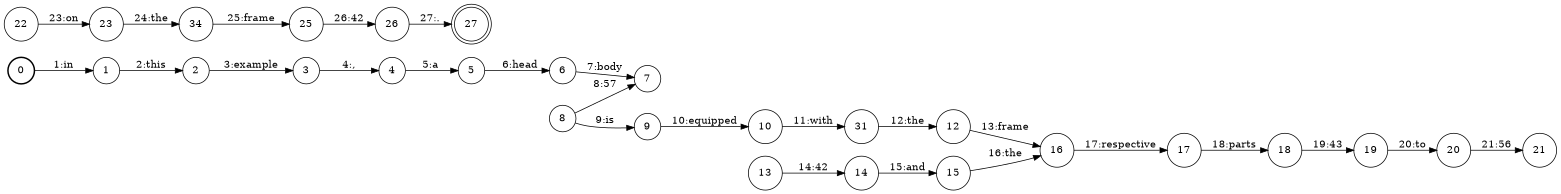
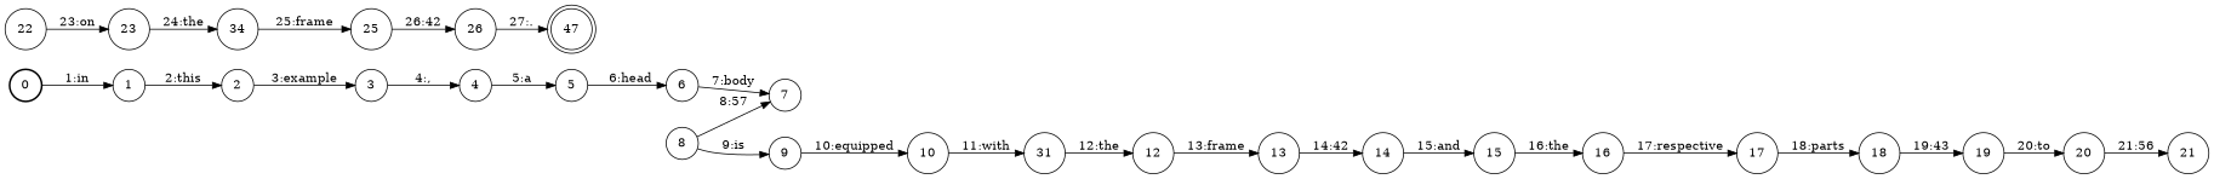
  digraph {
    nodesep=0.25
    rankdir=LR
    ranksep=0.4
    node [fontsize=14 shape=circle style=solid]
    edge [fontsize=14]
    n1 [label=0 style=bold]
    n2 [label=1]
    n3 [label=2]
    n4 [label=3]
    n5 [label=4]
    n6 [label=5]
    n7 [label=6]
    n8 [label=7]
    n9 [label=8]
    n10 [label=9]
    n11 [label=10]
    n12 [label=31]
    n13 [label=12]
    n14 [label=13]
    n15 [label=14]
    n16 [label=15]
    n17 [label=16]
    n18 [label=17]
    n19 [label=18]
    n20 [label=19]
    n21 [label=20]
    n22 [label=21]
    n23 [label=22]
    n24 [label=23]
    n25 [label=34]
    n26 [label=25]
    n27 [label=26]
-   n28 [label=27 shape=doublecircle]
+   n28 [label=47 shape=doublecircle]
    n1 -> n2 [label="1:in"]
    n2 -> n3 [label="2:this"]
    n3 -> n4 [label="3:example"]
    n4 -> n5 [label="4:,"]
    n5 -> n6 [label="5:a"]
    n6 -> n7 [label="6:head"]
    n7 -> n8 [label="7:body"]
    n9 -> n8 [label="8:57"]
    n9 -> n10 [label="9:is"]
    n10 -> n11 [label="10:equipped"]
    n11 -> n12 [label="11:with"]
    n12 -> n13 [label="12:the"]
-   n13 -> n17 [label="13:frame"]
+   n13 -> n14 [label="13:frame"]
    n14 -> n15 [label="14:42"]
    n15 -> n16 [label="15:and"]
    n16 -> n17 [label="16:the"]
    n17 -> n18 [label="17:respective"]
    n18 -> n19 [label="18:parts"]
    n19 -> n20 [label="19:43"]
    n20 -> n21 [label="20:to"]
    n21 -> n22 [label="21:56"]
    n23 -> n24 [label="23:on"]
    n24 -> n25 [label="24:the"]
    n25 -> n26 [label="25:frame"]
    n26 -> n27 [label="26:42"]
    n27 -> n28 [label="27:."]
  }
